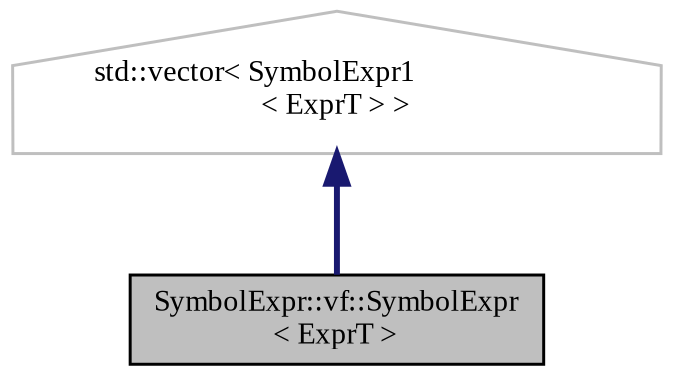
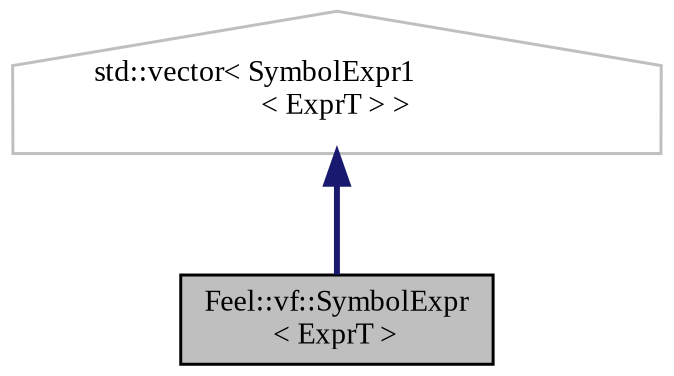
  digraph {
    fontname="Liberation Serif"
    node [fontname="Liberation Serif" fontsize=10 style=filled]
-   n1 [color=black fillcolor=grey75 fontcolor=black height=0.2 label="SymbolExpr::vf::SymbolExpr\l\< ExprT \>" shape=box width=0.4]
+   n1 [color=black fillcolor=grey75 fontcolor=black height=0.2 label="Feel::vf::SymbolExpr\l\< ExprT \>" shape=box width=0.4]
    n2 [color=grey75 fillcolor=white height=0.2 label="std::vector\< SymbolExpr1\l\< ExprT \> \>" shape=house width=0.4]
    n2 -> n1 [color=midnightblue dir=back fontname="Liberation Serif" fontsize=10 labelfontname=Helvetica labelfontsize=10 style=bold]
  }
